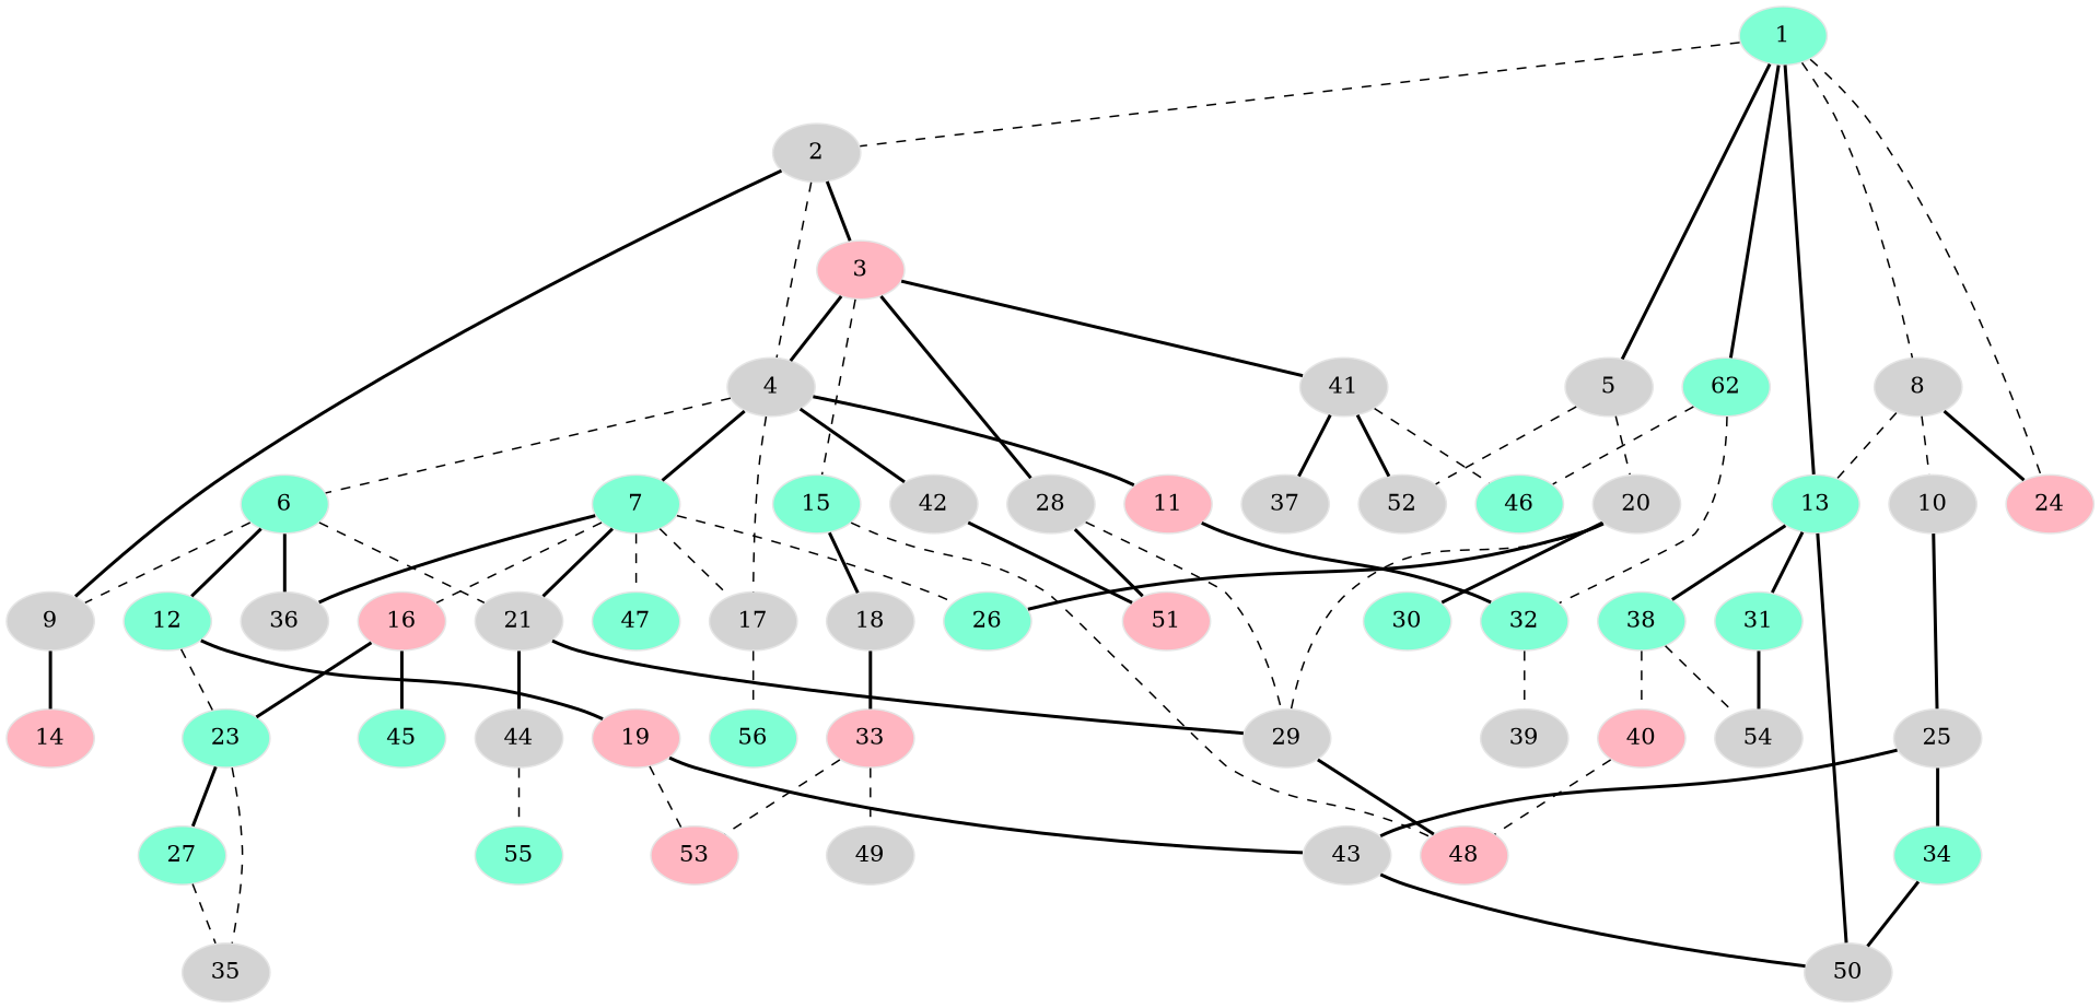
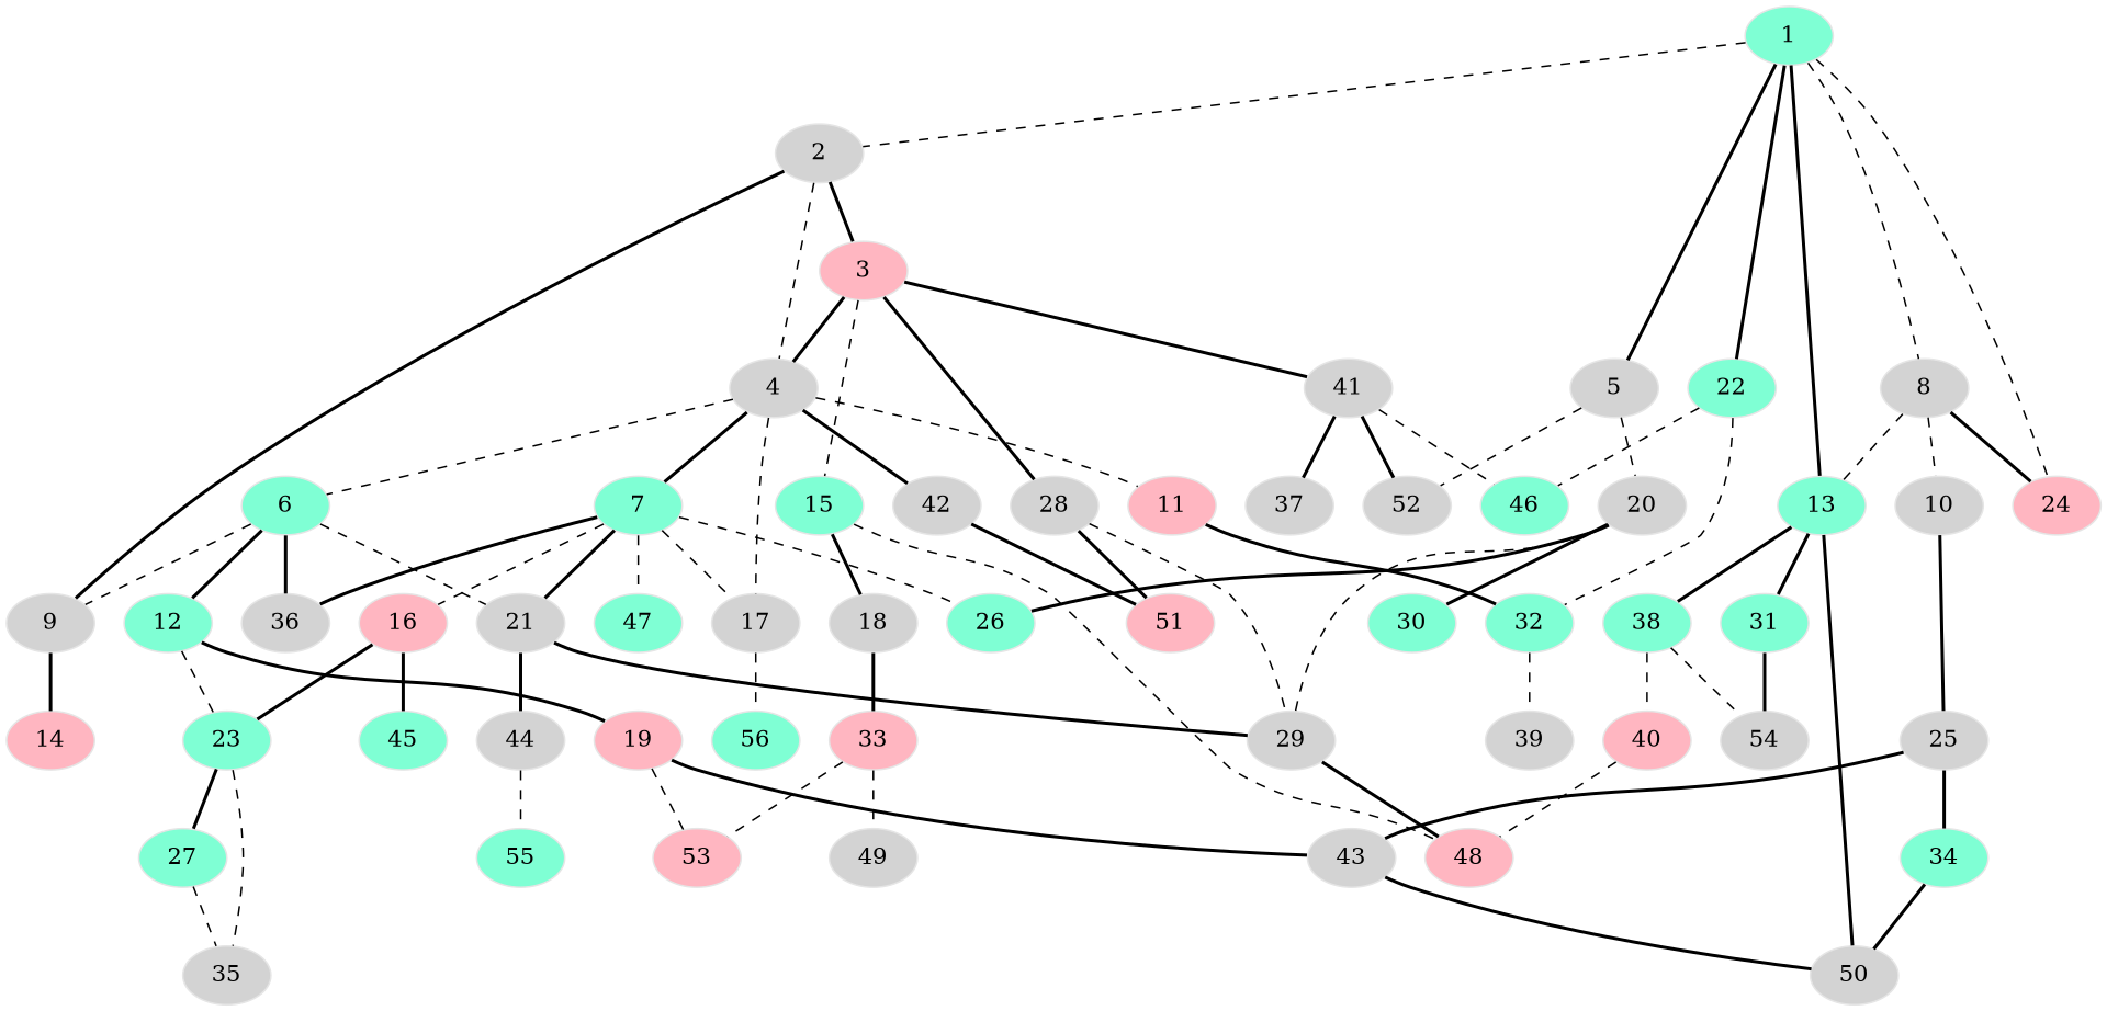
  graph {
    node [color=gray90 fillcolor=lightgrey style=filled]
    edge [style=bold]
    1 [fillcolor=aquamarine]
    2
    5
    8
    13 [fillcolor=aquamarine]
-   22 [fillcolor=aquamarine label=62]
+   22 [fillcolor=aquamarine]
    24 [fillcolor=lightpink]
    3 [fillcolor=lightpink]
    4
    9
    20
    52
    10
    31 [fillcolor=aquamarine]
    38 [fillcolor=aquamarine]
    50
    32 [fillcolor=aquamarine]
    46 [fillcolor=aquamarine]
    15 [fillcolor=aquamarine]
    28
    41
    6 [fillcolor=aquamarine]
    7 [fillcolor=aquamarine]
    11 [fillcolor=lightpink]
    42
    17
    14 [fillcolor=lightpink]
    18
    48 [fillcolor=lightpink]
    29
    51 [fillcolor=lightpink]
    37
    12 [fillcolor=aquamarine]
    21
    36
    16 [fillcolor=lightpink]
    26 [fillcolor=aquamarine]
    47 [fillcolor=aquamarine]
    39
    30 [fillcolor=aquamarine]
    19 [fillcolor=lightpink]
    23 [fillcolor=aquamarine]
    44
    45 [fillcolor=aquamarine]
    56 [fillcolor=aquamarine]
    25
    43
    34 [fillcolor=aquamarine]
    53 [fillcolor=lightpink]
    27 [fillcolor=aquamarine]
    35
    54
    40 [fillcolor=lightpink]
    33 [fillcolor=lightpink]
    49
    55 [fillcolor=aquamarine]
    1 -- 2 [style=dashed]
    1 -- 5
    1 -- 8 [style=dashed]
    1 -- 13
    1 -- 22
    1 -- 24 [style=dashed]
    2 -- 3
    2 -- 4 [style=dashed]
    2 -- 9
    5 -- 20 [style=dashed]
    5 -- 52 [style=dashed]
    8 -- 13 [style=dashed]
    8 -- 24
    8 -- 10 [style=dashed]
    13 -- 31
    13 -- 38
    13 -- 50
    22 -- 32 [style=dashed]
    22 -- 46 [style=dashed]
    3 -- 4
    3 -- 15 [style=dashed]
    3 -- 28
    3 -- 41
    4 -- 6 [style=dashed]
    4 -- 7
-   4 -- 11
+   4 -- 11 [style=dashed]
    4 -- 42
    4 -- 17 [style=dashed]
    9 -- 14
    20 -- 29 [style=dashed]
    20 -- 26
    20 -- 30
    10 -- 25
    31 -- 54
    38 -- 54 [style=dashed]
    38 -- 40 [style=dashed]
    32 -- 39 [style=dashed]
    15 -- 18
    15 -- 48 [style=dashed]
    28 -- 29 [style=dashed]
    28 -- 51
    41 -- 52
    41 -- 46 [style=dashed]
    41 -- 37
    6 -- 9 [style=dashed]
    6 -- 12
    6 -- 21 [style=dashed]
    6 -- 36
    7 -- 17 [style=dashed]
    7 -- 21
    7 -- 36
    7 -- 16 [style=dashed]
    7 -- 26 [style=dashed]
    7 -- 47 [style=dashed]
    11 -- 32
    42 -- 51
    17 -- 56 [style=dashed]
    18 -- 33
    29 -- 48
    12 -- 19
    12 -- 23 [style=dashed]
    21 -- 29
    21 -- 44
    16 -- 23
    16 -- 45
    19 -- 43
    19 -- 53 [style=dashed]
    23 -- 27
    23 -- 35 [style=dashed]
    44 -- 55 [style=dashed]
    25 -- 43
    25 -- 34
    43 -- 50
    34 -- 50
    27 -- 35 [style=dashed]
    40 -- 48 [style=dashed]
    33 -- 53 [style=dashed]
    33 -- 49 [style=dashed]
  }
